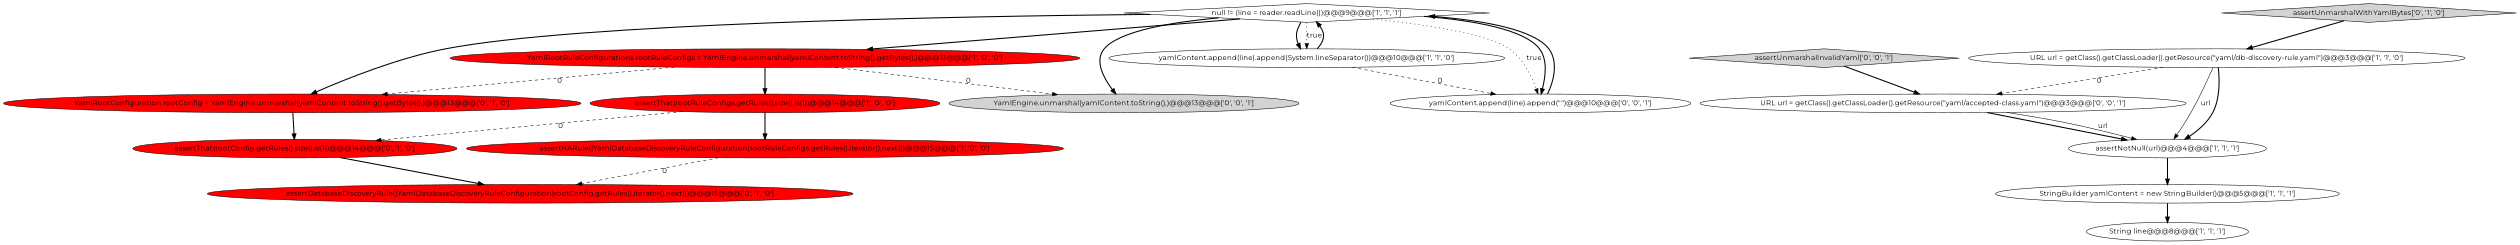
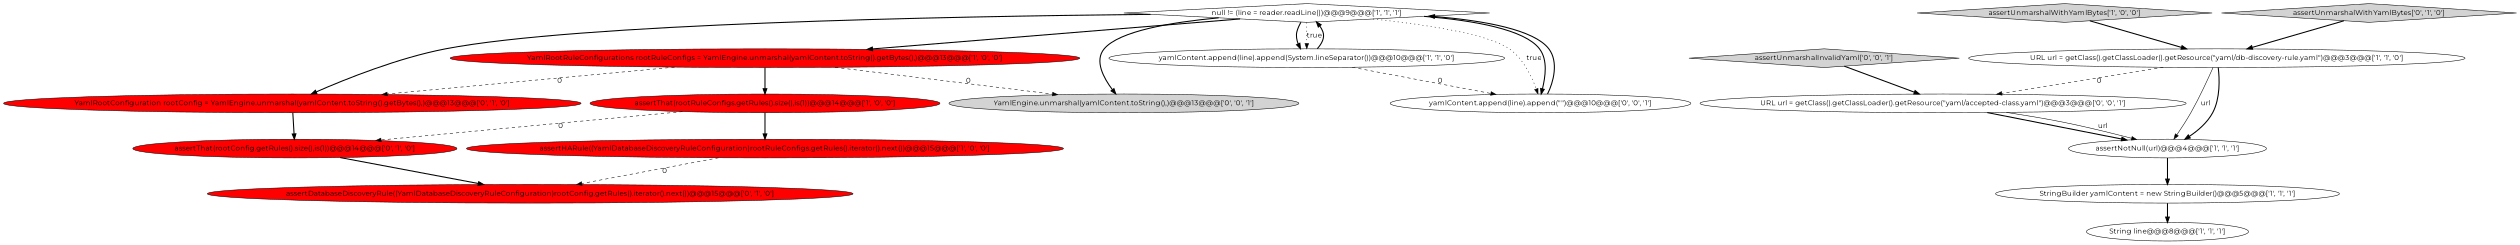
  digraph {
    fontname=Montserrat
    node [fillcolor=white fontname=Montserrat shape=ellipse style=filled]
    edge [fontname=Montserrat style=bold]
    n1 [fillcolor=red label="YamlRootRuleConfigurations rootRuleConfigs = YamlEngine.unmarshal(yamlContent.toString().getBytes(),)@@@13@@@['1', '0', '0']"]
    n2 [fillcolor=red label="YamlRootConfiguration rootConfig = YamlEngine.unmarshal(yamlContent.toString().getBytes(),)@@@13@@@['0', '1', '0']"]
    n3 [fillcolor=red label="assertThat(rootRuleConfigs.getRules().size(),is(1))@@@14@@@['1', '0', '0']"]
    n4 [fillcolor=lightgray label="YamlEngine.unmarshal(yamlContent.toString(),)@@@13@@@['0', '0', '1']"]
    n5 [fillcolor=red label="assertThat(rootConfig.getRules().size(),is(1))@@@14@@@['0', '1', '0']"]
    n6 [fillcolor=red label="assertHARule((YamlDatabaseDiscoveryRuleConfiguration)rootRuleConfigs.getRules().iterator().next())@@@15@@@['1', '0', '0']"]
    n7 [fillcolor=red label="assertDatabaseDiscoveryRule((YamlDatabaseDiscoveryRuleConfiguration)rootConfig.getRules().iterator().next())@@@15@@@['0', '1', '0']"]
    n8 [fillcolor=lightgray label="assertUnmarshalInvalidYaml['0', '0', '1']" shape=diamond]
    n9 [label="URL url = getClass().getClassLoader().getResource(\"yaml/accepted-class.yaml\")@@@3@@@['0', '0', '1']"]
    n10 [label="assertNotNull(url)@@@4@@@['1', '1', '1']"]
    n11 [label="null != (line = reader.readLine())@@@9@@@['1', '1', '1']" shape=diamond]
    n12 [label="yamlContent.append(line).append(\"\")@@@10@@@['0', '0', '1']"]
    n13 [label="yamlContent.append(line).append(System.lineSeparator())@@@10@@@['1', '1', '0']"]
+   n14 [fillcolor=lightgray label="assertUnmarshalWithYamlBytes['1', '0', '0']" shape=diamond]
    n15 [label="URL url = getClass().getClassLoader().getResource(\"yaml/db-discovery-rule.yaml\")@@@3@@@['1', '1', '0']"]
    n16 [label="StringBuilder yamlContent = new StringBuilder()@@@5@@@['1', '1', '1']"]
    n17 [fillcolor=lightgray label="assertUnmarshalWithYamlBytes['0', '1', '0']" shape=diamond]
    n18 [label="String line@@@8@@@['1', '1', '1']"]
    n1 -> n2 [label=0 style=dashed]
    n1 -> n3
    n1 -> n4 [label=0 style=dashed]
    n2 -> n5
    n3 -> n5 [label=0 style=dashed]
    n3 -> n6
    n5 -> n7
    n6 -> n7 [label=0 style=dashed]
    n8 -> n9
    n9 -> n10
    n9 -> n10 [label=url style=solid]
    n10 -> n16
    n11 -> n1
    n11 -> n2
    n11 -> n4
    n11 -> n12 [label=true style=dotted]
    n11 -> n12
    n11 -> n13
    n11 -> n13 [label=true style=dotted]
    n12 -> n11
    n13 -> n11
    n13 -> n12 [label=0 style=dashed]
+   n14 -> n15
    n15 -> n9 [label=0 style=dashed]
    n15 -> n10 [label=url style=solid]
    n15 -> n10
    n16 -> n18
    n17 -> n15
  }
